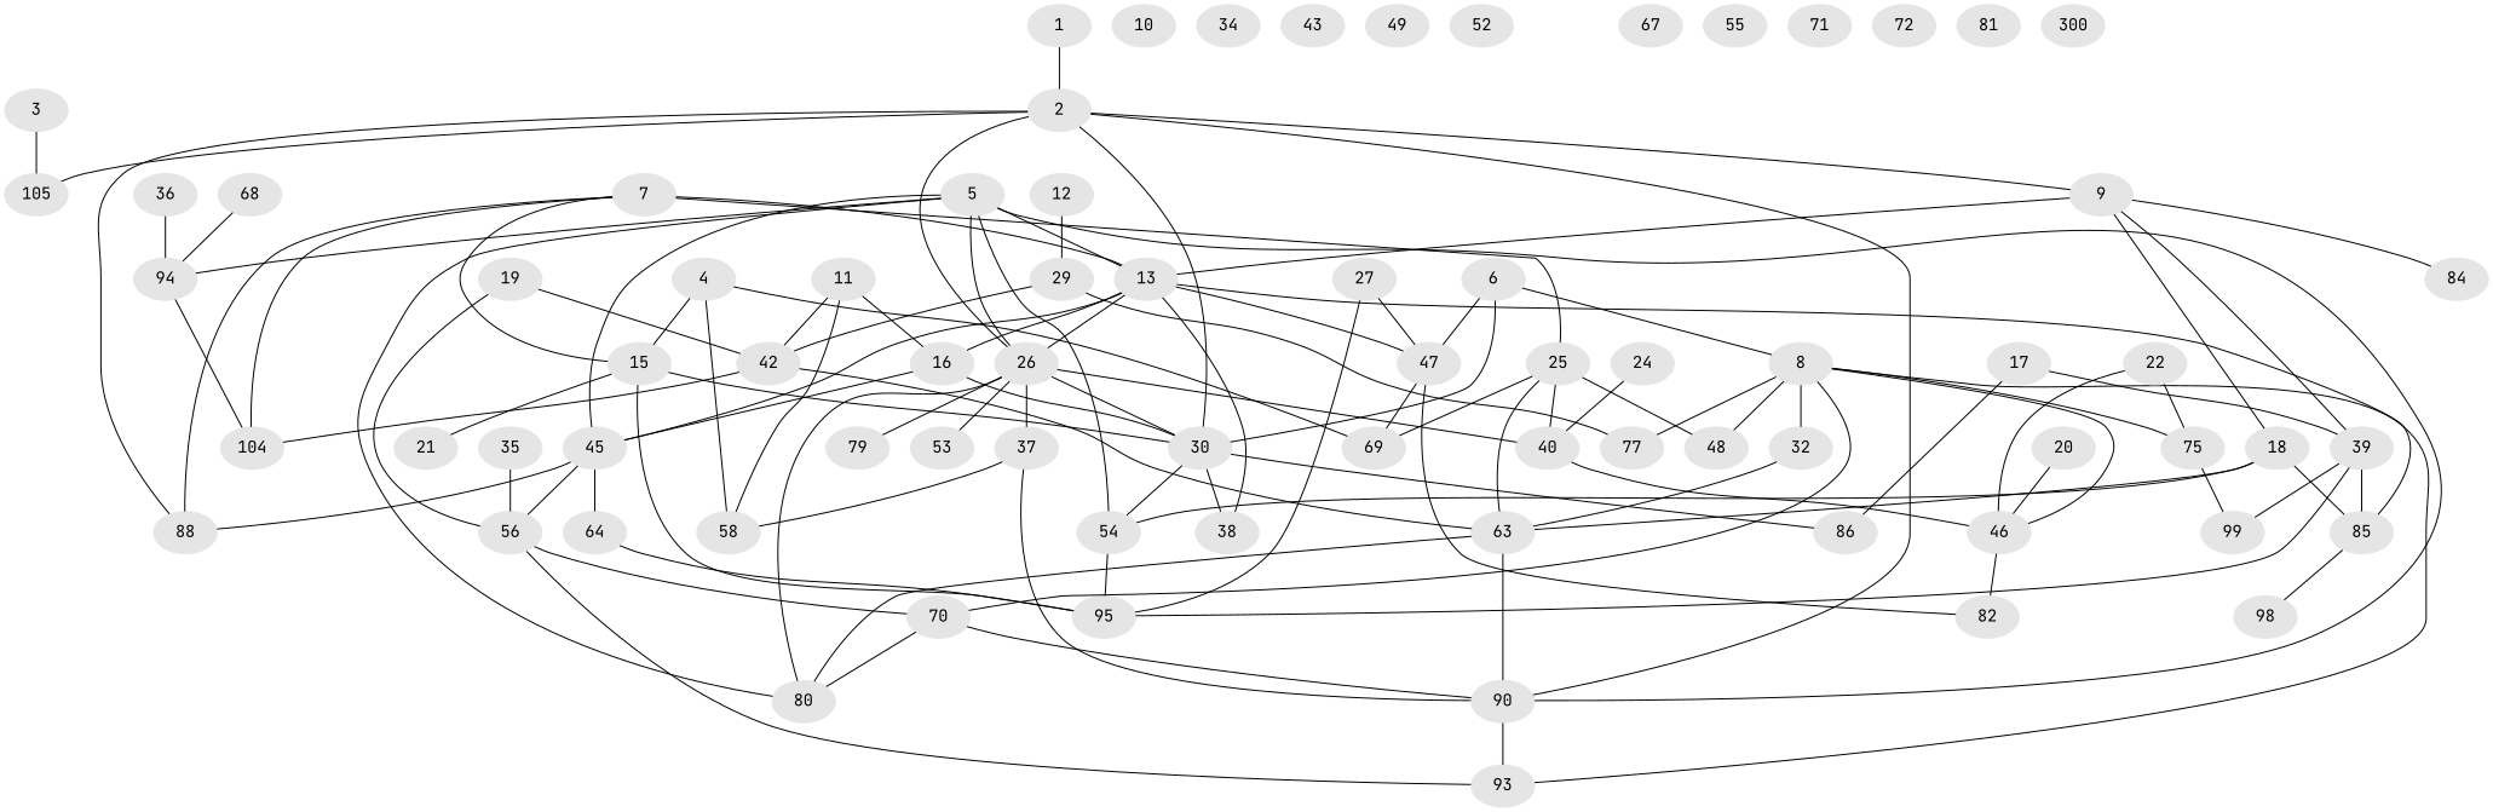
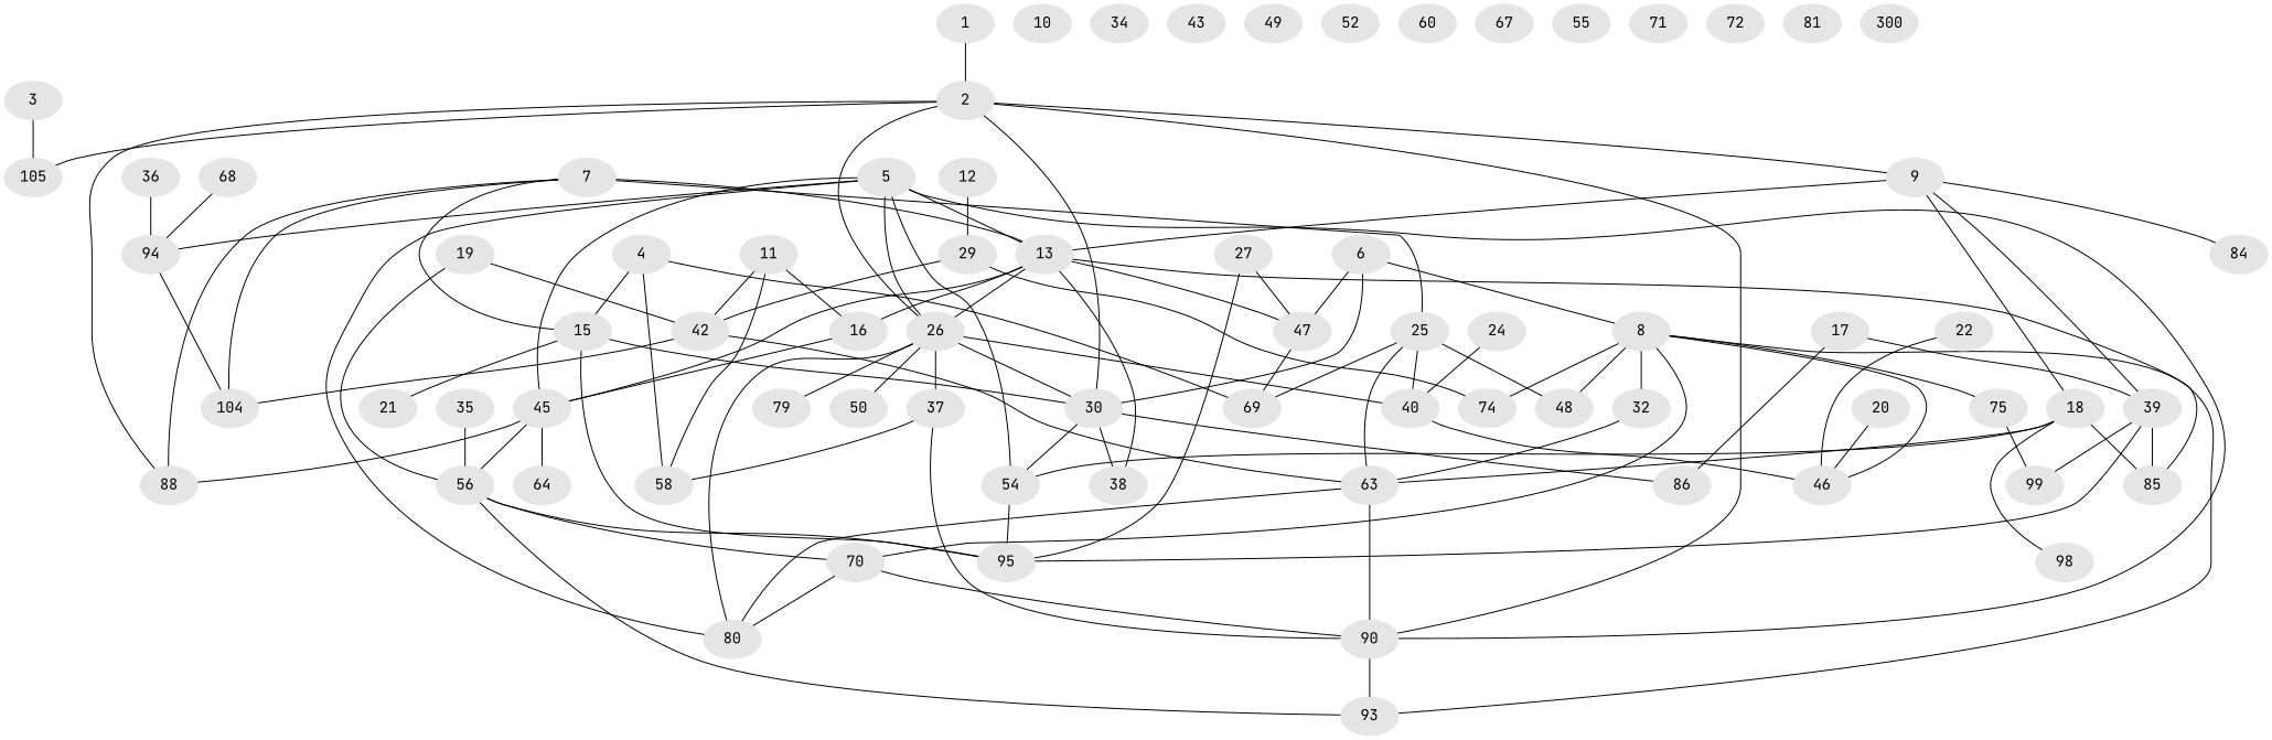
  graph {
    fontname="JetBrains Mono"
    node [color=gray90 fontname="JetBrains Mono" style=filled]
    edge [fontname="JetBrains Mono"]
    2 [super="+14"]
    9 [super="+55"]
    26 [super="+102"]
    30 [super="+41"]
    88
    90 [super="+91"]
    105
    1
    13 [super="+83"]
    18 [super="+33"]
    39 [super="+73"]
    84
    80 [super="+106"]
    40 [super="+77"]
    37
-   50 [label=53]
+   50
    79
    54
    38
    86
    93
    3
    4 [super="+28"]
    15 [super="+23"]
    58 [super="+67"]
    69
    21
    95
    5 [super="+44"]
    45 [super="+59"]
    94
    47 [super="+97"]
    16 [super="+51"]
    85 [super="+92"]
    56 [super="+96"]
    64 [super="+66"]
    104
    6 [super="+107"]
    8 [super="+53"]
    32
    46 [super="+57"]
    48 [super="+61"]
    70
-   74 [label=77]
+   74
    75
-   82 [super="+101"]
    7 [super="+89"]
    25 [super="+78"]
    63 [super="+87"]
    99
    10
    11
    42 [super="+76"]
    29 [super="+31"]
    12
    98
    17 [super="+103"]
    19
    20
    22
    24
    27
    34
    35
    36
    43
    49
    52
+   60
    n70 [label=67]
    n71 [label=55]
    68
    71
    72
    81
    n76 [label=300]
    2 -- 9
    2 -- 26
    2 -- 30
    2 -- 88
    2 -- 90
    2 -- 105
    9 -- 13 [weight=2]
    9 -- 18
    9 -- 39
    9 -- 84
    26 -- 30
    26 -- 80
    26 -- 40
    26 -- 37
    26 -- 50
    26 -- 79
    30 -- 54
    30 -- 38
    30 -- 86
    90 -- 93
    1 -- 2
    13 -- 26
    13 -- 38
    13 -- 45
    13 -- 47
    13 -- 16
    13 -- 85
    18 -- 54
    18 -- 85
    18 -- 63
    39 -- 95
    39 -- 85
    39 -- 99
    40 -- 46
    37 -- 90
    37 -- 58
    54 -- 95
    3 -- 105
    4 -- 15
    4 -- 58
    4 -- 69
    15 -- 30
    15 -- 21
    15 -- 95
    5 -- 26
    5 -- 90
    5 -- 13
    5 -- 80
    5 -- 54
    5 -- 45 [weight=2]
    5 -- 94
    45 -- 88
    45 -- 56
    45 -- 64
    94 -- 104
    47 -- 69
-   47 -- 82
-   16 -- 30 [weight=2]
    16 -- 45
-   85 -- 98
+   18 -- 98
    56 -- 93
-   64 -- 95
+   56 -- 95
    56 -- 70
    6 -- 30
    6 -- 47
    6 -- 8 [weight=2]
    8 -- 93
    8 -- 32
    8 -- 46
    8 -- 48
    8 -- 70
    8 -- 74
    8 -- 75
    32 -- 63
-   46 -- 82
    70 -- 90
    70 -- 80
    75 -- 99
    7 -- 88
    7 -- 13 [weight=2]
    7 -- 15
    7 -- 104
    7 -- 25
    25 -- 40
    25 -- 69
    25 -- 48
    25 -- 63
    63 -- 90
    63 -- 80
    11 -- 58
    11 -- 16 [weight=2]
    11 -- 42
    42 -- 104
    42 -- 63
    29 -- 74
    29 -- 42 [weight=2]
    12 -- 29
    17 -- 39
    17 -- 86
    19 -- 56
    19 -- 42
    20 -- 46
    22 -- 46
-   22 -- 75
    24 -- 40
    27 -- 95
    27 -- 47
    35 -- 56
    36 -- 94
    68 -- 94
  }
